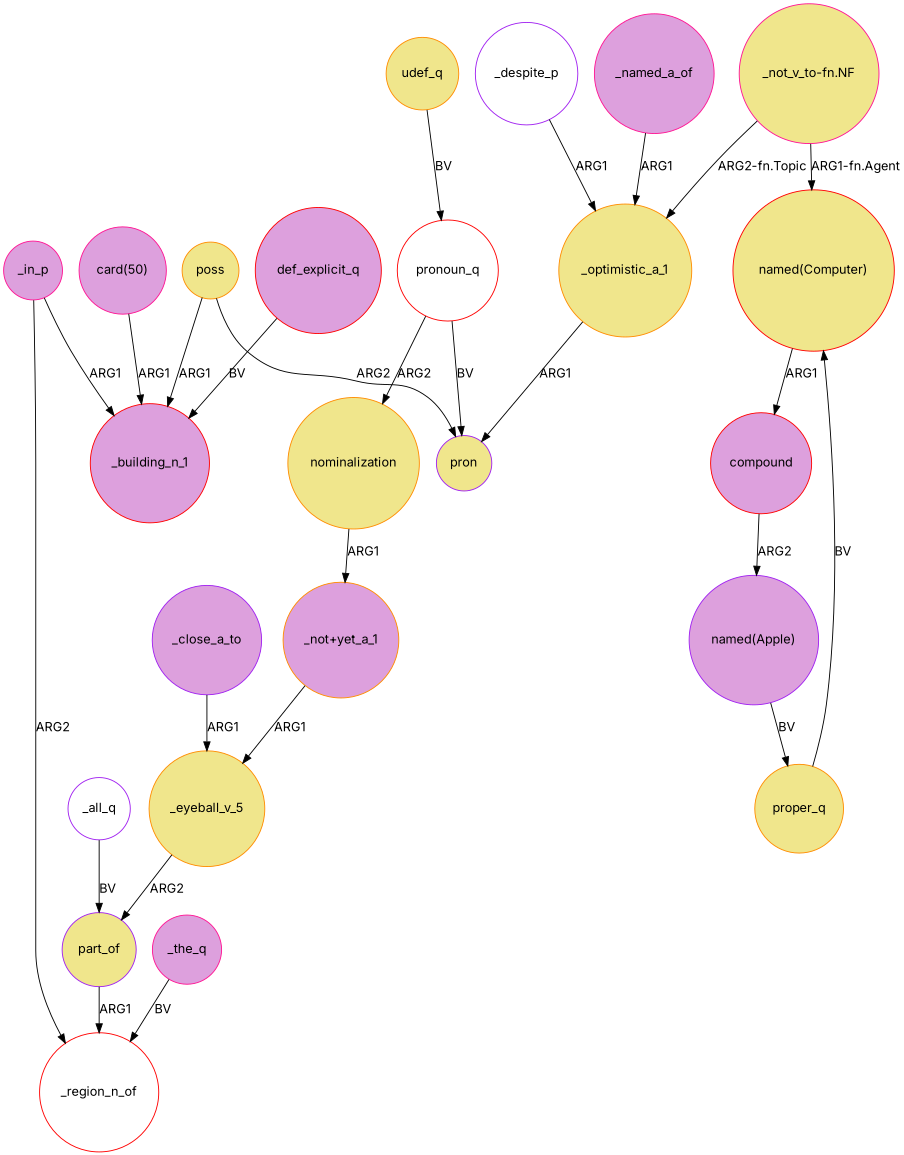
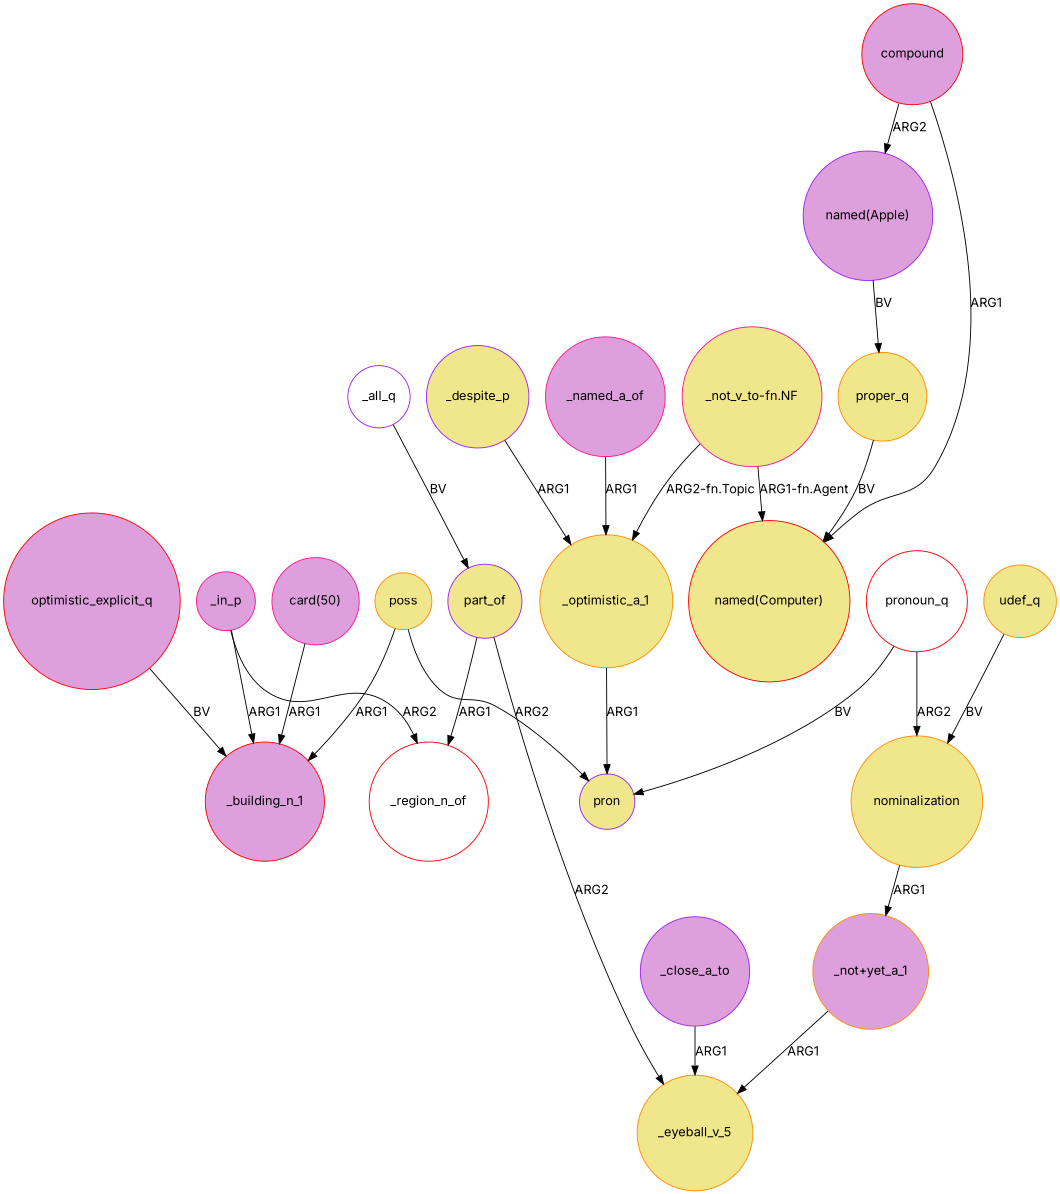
  digraph {
    fontname=Inter
    node [color=darkorange fillcolor=khaki fontname=Inter shape=circle style=filled]
    edge [fontname=Inter]
    _in_p [color=deeppink fillcolor=plum]
    _building_n_1 [color=red fillcolor=plum]
    _region_n_of [color=red fillcolor=white]
    _all_q [color=purple fillcolor=white]
    part_of [color=purple]
    poss
    pron [color=purple]
    "named(Computer)" [color=red]
    proper_q
    "named(Apple)" [color=purple fillcolor=plum]
    _close_a_to [color=purple fillcolor=plum]
    n12 [label=_eyeball_v_5]
    _optimistic_a_1
    n14 [color=deeppink label="_not_v_to-fn.NF"]
    compound [color=red fillcolor=plum]
    "_not+yet_a_1" [fillcolor=plum]
    nominalization
-   _despite_p [color=purple fillcolor=white]
+   _despite_p [color=purple]
    pronoun_q [color=red fillcolor=white]
    udef_q
    n21 [color=deeppink fillcolor=plum label=_named_a_of]
    "card(50)" [color=deeppink fillcolor=plum]
-   def_explicit_q [color=red fillcolor=plum]
-   _the_q [color=deeppink fillcolor=plum]
+   def_explicit_q [color=red fillcolor=plum label=optimistic_explicit_q]
    _in_p -> _building_n_1 [label=ARG1]
    _in_p -> _region_n_of [label=ARG2]
    _all_q -> part_of [label=BV]
    part_of -> _region_n_of [label=ARG1]
    poss -> _building_n_1 [label=ARG1]
    poss -> pron [label=ARG2]
    proper_q -> "named(Computer)" [label=BV]
    "named(Apple)" -> proper_q [label=BV]
    _close_a_to -> n12 [label=ARG1]
-   n12 -> part_of [label=ARG2]
+   part_of -> n12 [label=ARG2]
    _optimistic_a_1 -> pron [label=ARG1]
    n14 -> "named(Computer)" [label="ARG1-fn.Agent"]
    n14 -> _optimistic_a_1 [label="ARG2-fn.Topic"]
-   "named(Computer)" -> compound [label=ARG1]
+   compound -> "named(Computer)" [label=ARG1]
    compound -> "named(Apple)" [label=ARG2]
    "_not+yet_a_1" -> n12 [label=ARG1]
    nominalization -> "_not+yet_a_1" [label=ARG1]
    _despite_p -> _optimistic_a_1 [label=ARG1]
    pronoun_q -> pron [label=BV]
    pronoun_q -> nominalization [label=ARG2]
-   udef_q -> pronoun_q [label=BV]
+   udef_q -> nominalization [label=BV]
    n21 -> _optimistic_a_1 [label=ARG1]
    "card(50)" -> _building_n_1 [label=ARG1]
    def_explicit_q -> _building_n_1 [label=BV]
-   _the_q -> _region_n_of [label=BV]
  }
